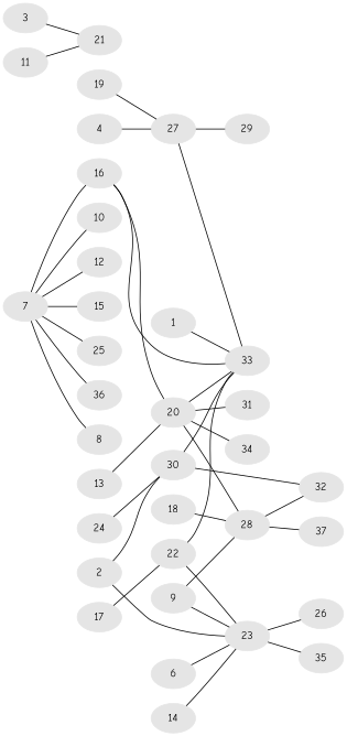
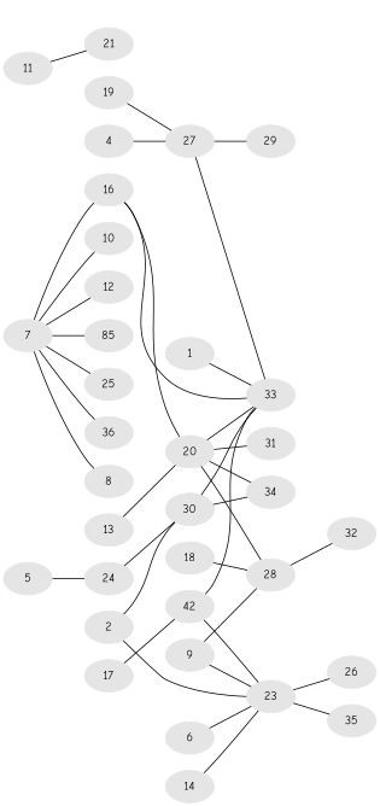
  graph {
    fontname="Comic Neue"
    rankdir=LR
    node [color=gray90 fontname="Comic Neue" style=filled]
    edge [fontname="Comic Neue" weight=1.0]
    1
    33
    2
    23
    30
    26
    35
    32
-   3
    21
    4
    27
    29
+   5
    24
    6
    7
    8
    10
    12
-   15
+   15 [label=85]
    16
    25
    36
    20
    9
    28
-   37
    11
    13
    31
    34
    14
    17
-   22
+   22 [label=42]
    18
    19
    1 -- 33
    2 -- 23
    2 -- 30
    23 -- 26
    23 -- 35
    30 -- 33
-   30 -- 32
-   3 -- 21
+   30 -- 34
    4 -- 27
    27 -- 33
    27 -- 29
+   5 -- 24
    24 -- 30
    6 -- 23
    7 -- 8
    7 -- 10
    7 -- 12
    7 -- 15
    7 -- 16
    7 -- 25
    7 -- 36
    16 -- 33
    16 -- 20
    20 -- 33
    20 -- 28
    20 -- 31
    20 -- 34
    9 -- 23
    9 -- 28
    28 -- 32
-   28 -- 37
    11 -- 21
    13 -- 20
    14 -- 23
    17 -- 22
    22 -- 33
    22 -- 23
    18 -- 28
    19 -- 27
  }
